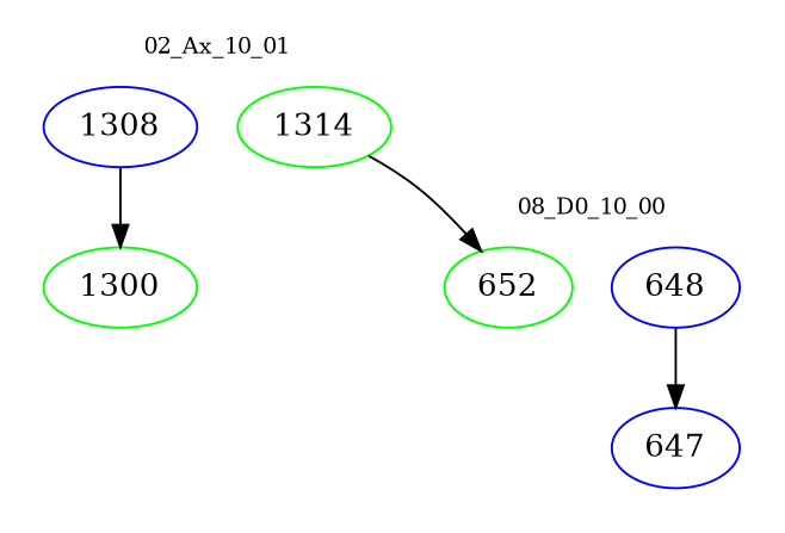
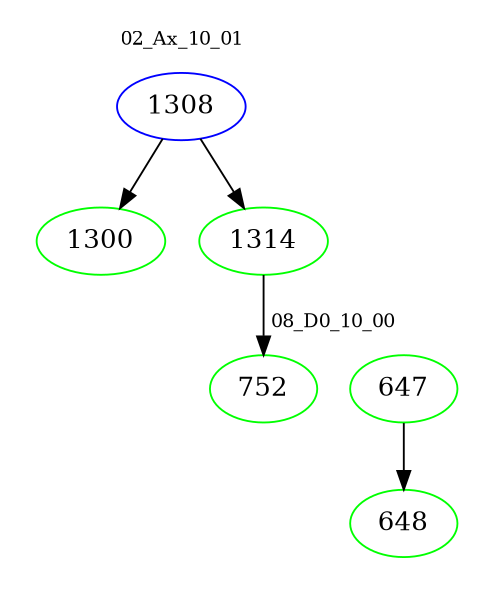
  digraph {
    node [color=green]
    edge [color=black]
    n1 [color=blue label=1308]
    n2 [label=1300]
    n3 [label=1314]
-   n4 [color=blue label=648]
-   n5 [color=blue label=647]
-   n6 [label=652]
+   n4 [label=648]
+   n5 [label=647]
+   n6 [label=752]
    subgraph cluster_1 {
      color=white
      fontsize=10
      label="02_Ax_10_01"
      n1
      n2
      n3
    }
    subgraph cluster_2 {
      color=white
      fontsize=10
      label="08_D0_10_00"
      n4
      n5
      n6
    }
    n1 -> n2
+   n1 -> n3
    n3 -> n6
-   n4 -> n5
+   n5 -> n4
  }
